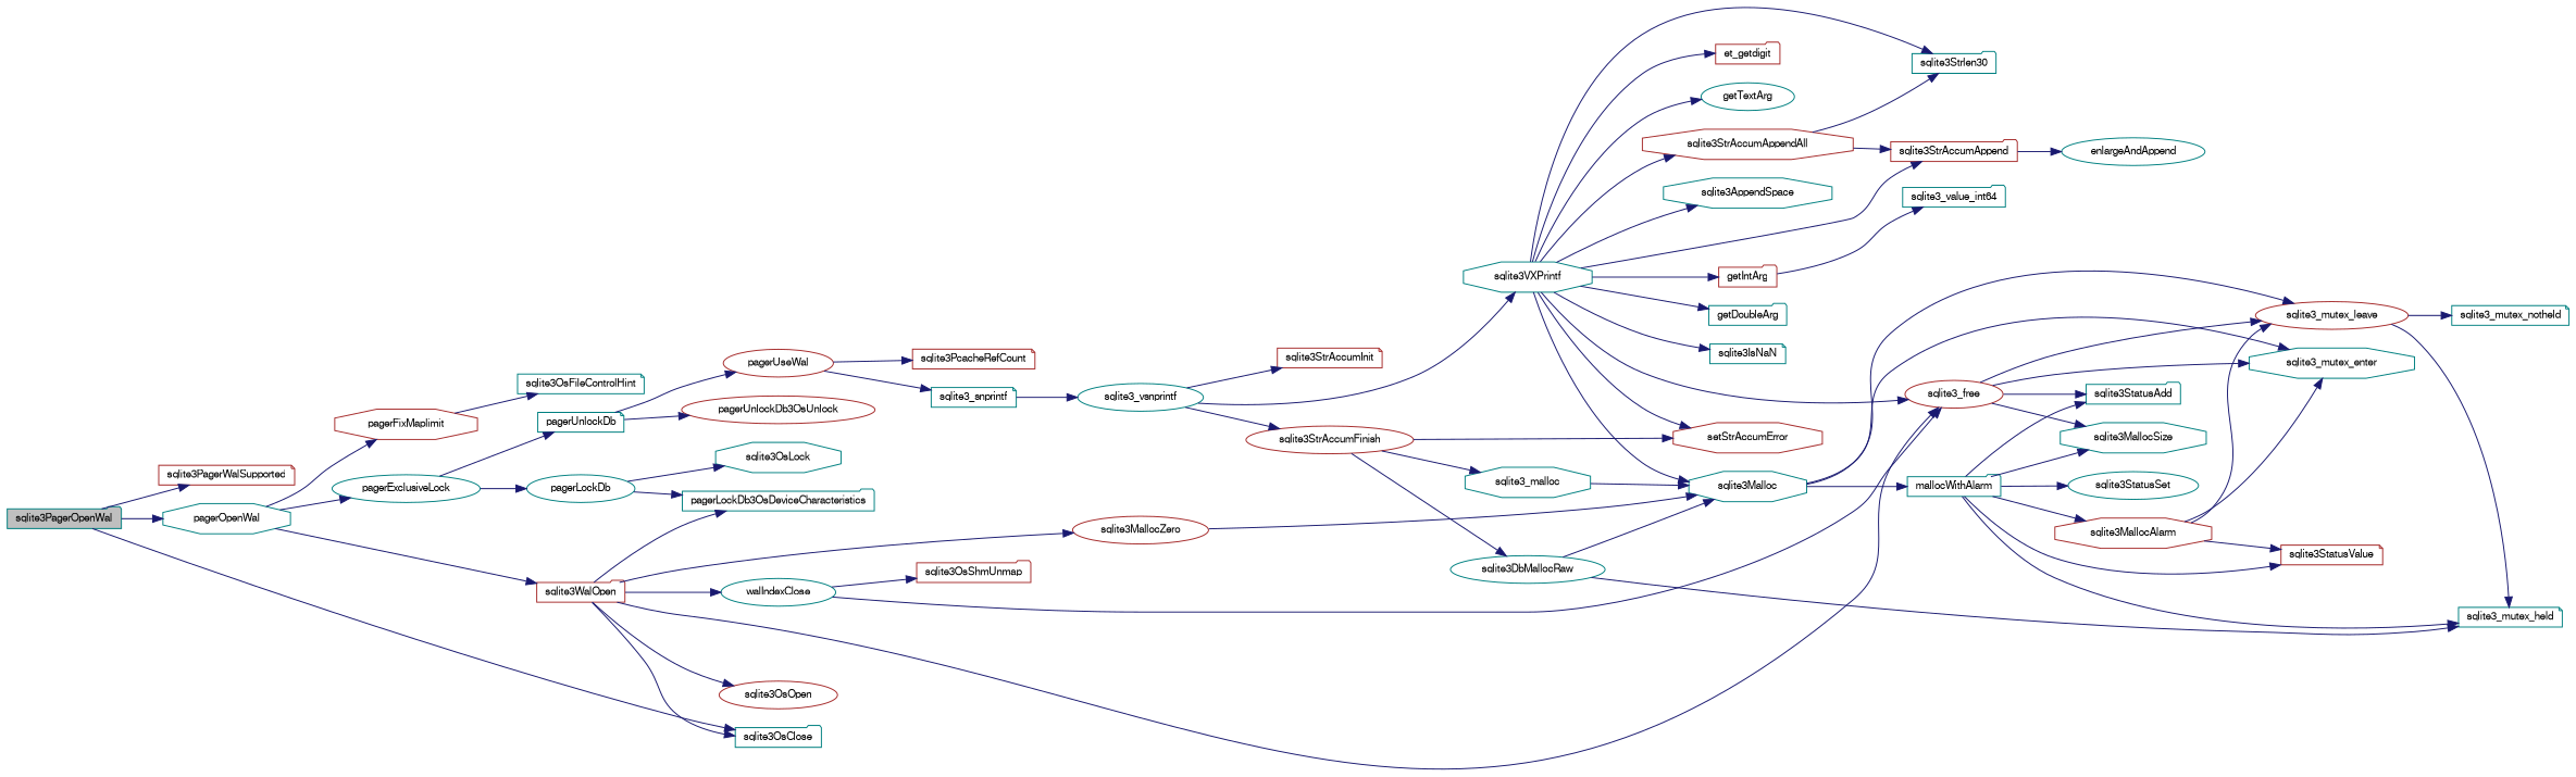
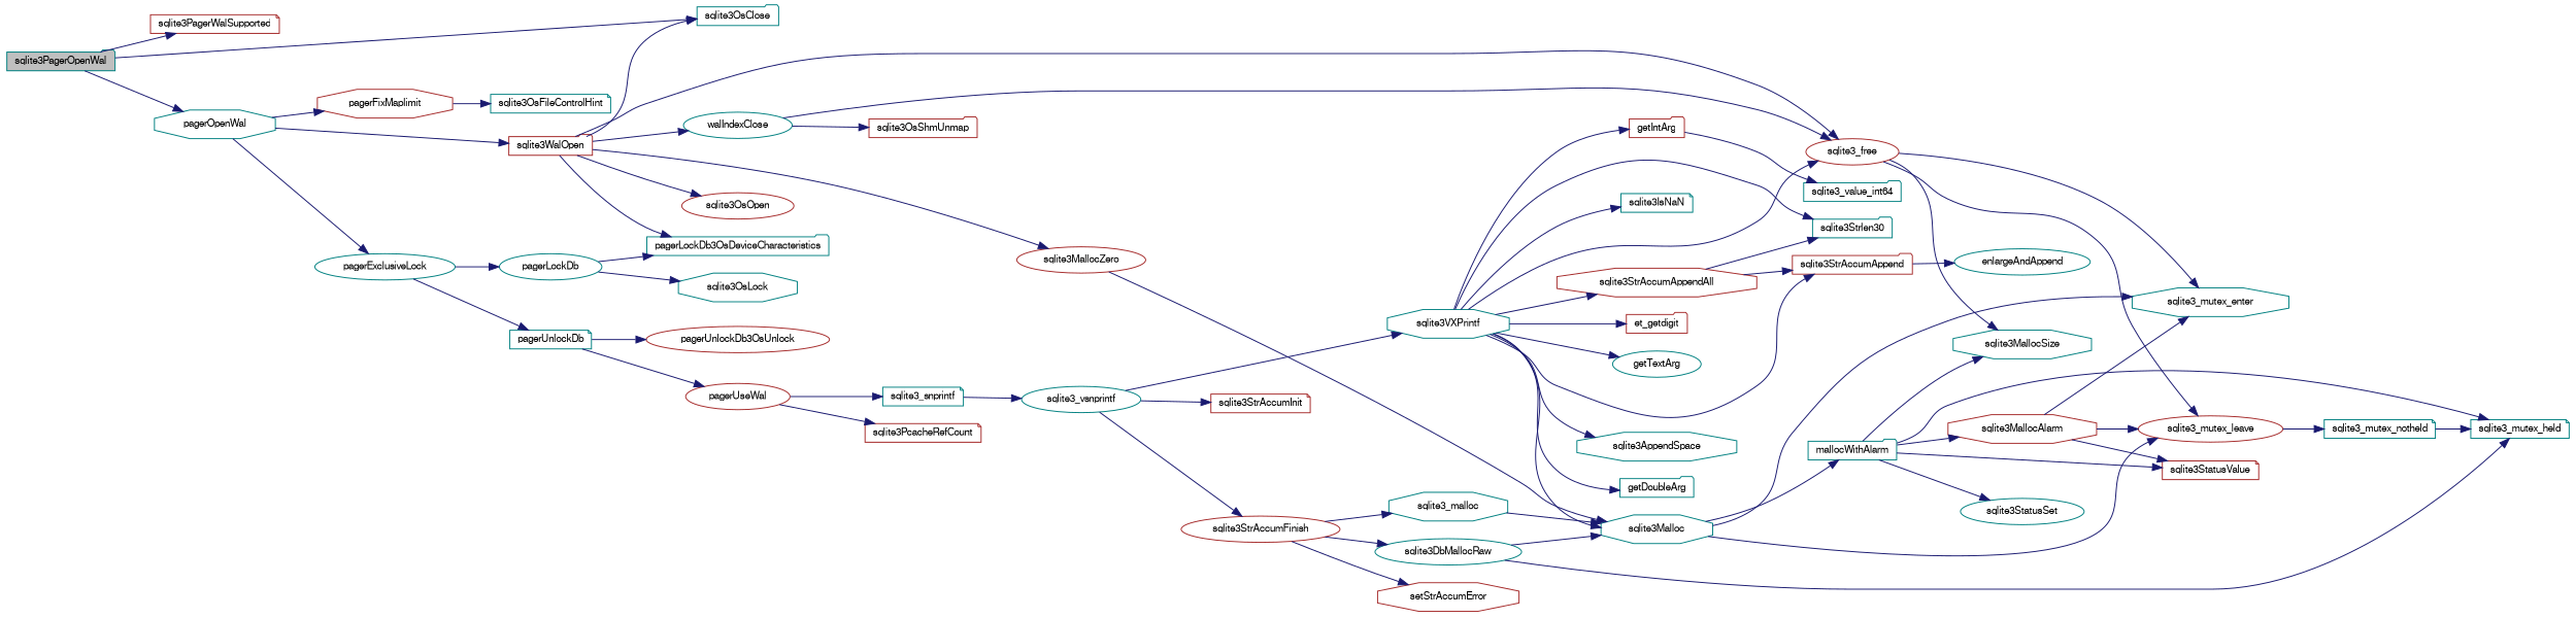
  digraph {
    rankdir=LR
    node [color=teal fillcolor=white fontname=FreeSans fontsize=10 shape=ellipse style=filled]
    edge [color=midnightblue fontname=FreeSans fontsize=10 labelfontname=FreeSans labelfontsize=10 style=solid]
    n1 [fillcolor=grey75 fontcolor=black height=0.2 label=sqlite3PagerOpenWal shape=folder width=0.4]
    n2 [color=brown height=0.2 label=sqlite3PagerWalSupported shape=note width=0.4]
    n3 [height=0.2 label=sqlite3OsClose shape=folder width=0.4]
    n4 [height=0.2 label=pagerOpenWal shape=octagon width=0.4]
    n5 [height=0.2 label=pagerExclusiveLock width=0.4]
    n6 [color=brown height=0.2 label=sqlite3WalOpen shape=folder width=0.4]
    n7 [color=brown height=0.2 label=pagerFixMaplimit shape=octagon width=0.4]
    n8 [height=0.2 label=pagerLockDb width=0.4]
    n9 [height=0.2 label=pagerUnlockDb shape=note width=0.4]
    n10 [height=0.2 label=pagerLockDb3OsDeviceCharacteristics shape=folder width=0.4]
    n11 [color=brown height=0.2 label=sqlite3_free width=0.4]
    n12 [color=brown height=0.2 label=sqlite3MallocZero width=0.4]
    n13 [color=brown height=0.2 label=sqlite3OsOpen width=0.4]
    n14 [height=0.2 label=walIndexClose width=0.4]
    n15 [height=0.2 label=sqlite3OsFileControlHint shape=note width=0.4]
    n16 [height=0.2 label=sqlite3OsLock shape=octagon width=0.4]
    n17 [color=brown height=0.2 label=pagerUseWal width=0.4]
    n18 [color=brown height=0.2 label=pagerUnlockDb3OsUnlock width=0.4]
    n19 [color=brown height=0.2 label=sqlite3PcacheRefCount shape=note width=0.4]
    n20 [height=0.2 label=sqlite3_snprintf shape=note width=0.4]
    n21 [height=0.2 label=sqlite3_vsnprintf width=0.4]
    n22 [color=brown height=0.2 label=sqlite3StrAccumInit shape=note width=0.4]
    n23 [height=0.2 label=sqlite3VXPrintf shape=octagon width=0.4]
    n24 [color=brown height=0.2 label=sqlite3StrAccumFinish width=0.4]
    n25 [color=brown height=0.2 label=sqlite3StrAccumAppend shape=folder width=0.4]
    n26 [color=brown height=0.2 label=getIntArg shape=folder width=0.4]
    n27 [height=0.2 label=sqlite3Malloc shape=octagon width=0.4]
    n28 [color=brown height=0.2 label=setStrAccumError shape=octagon width=0.4]
    n29 [height=0.2 label=getDoubleArg shape=folder width=0.4]
    n30 [height=0.2 label=sqlite3IsNaN shape=note width=0.4]
    n31 [height=0.2 label=sqlite3Strlen30 shape=folder width=0.4]
    n32 [color=brown height=0.2 label=et_getdigit shape=folder width=0.4]
    n33 [height=0.2 label=getTextArg width=0.4]
    n34 [color=brown height=0.2 label=sqlite3StrAccumAppendAll shape=octagon width=0.4]
    n35 [height=0.2 label=sqlite3AppendSpace shape=octagon width=0.4]
    n36 [height=0.2 label=sqlite3DbMallocRaw width=0.4]
    n37 [height=0.2 label=sqlite3_malloc shape=octagon width=0.4]
    n38 [height=0.2 label=enlargeAndAppend width=0.4]
    n39 [height=0.2 label=sqlite3_value_int64 shape=folder width=0.4]
    n40 [height=0.2 label=sqlite3_mutex_enter shape=octagon width=0.4]
    n41 [height=0.2 label=mallocWithAlarm shape=folder width=0.4]
    n42 [color=brown height=0.2 label=sqlite3_mutex_leave width=0.4]
    n43 [height=0.2 label=sqlite3MallocSize shape=octagon width=0.4]
-   n44 [height=0.2 label=sqlite3StatusAdd shape=folder width=0.4]
    n45 [height=0.2 label=sqlite3_mutex_held shape=note width=0.4]
    n46 [height=0.2 label=sqlite3StatusSet width=0.4]
    n47 [color=brown height=0.2 label=sqlite3StatusValue shape=note width=0.4]
    n48 [color=brown height=0.2 label=sqlite3MallocAlarm shape=octagon width=0.4]
    n49 [height=0.2 label=sqlite3_mutex_notheld shape=note width=0.4]
    n50 [color=brown height=0.2 label=sqlite3OsShmUnmap shape=folder width=0.4]
    n1 -> n2
    n1 -> n3
    n1 -> n4
    n4 -> n5
    n4 -> n6
    n4 -> n7
    n5 -> n8
    n5 -> n9
    n6 -> n3
    n6 -> n10
    n6 -> n11
    n6 -> n12
    n6 -> n13
    n6 -> n14
    n7 -> n15
    n8 -> n10
    n8 -> n16
    n9 -> n17
    n9 -> n18
    n11 -> n40
    n11 -> n42
    n11 -> n43
-   n11 -> n44
    n12 -> n27
    n14 -> n11
    n14 -> n50
    n17 -> n19
    n17 -> n20
    n20 -> n21
    n21 -> n22
    n21 -> n23
    n21 -> n24
    n23 -> n11
    n23 -> n25
    n23 -> n26
    n23 -> n27
-   n23 -> n28
    n23 -> n29
    n23 -> n30
    n23 -> n31
    n23 -> n32
    n23 -> n33
    n23 -> n34
    n23 -> n35
    n24 -> n28
    n24 -> n36
    n24 -> n37
    n25 -> n38
    n26 -> n39
    n27 -> n40
    n27 -> n41
    n27 -> n42
    n34 -> n25
    n34 -> n31
    n36 -> n27
    n36 -> n45
    n37 -> n27
    n41 -> n43
-   n41 -> n44
    n41 -> n45
    n41 -> n46
    n41 -> n47
    n41 -> n48
-   n42 -> n45
+   n49 -> n45
    n42 -> n49
    n48 -> n40
    n48 -> n42
    n48 -> n47
  }
